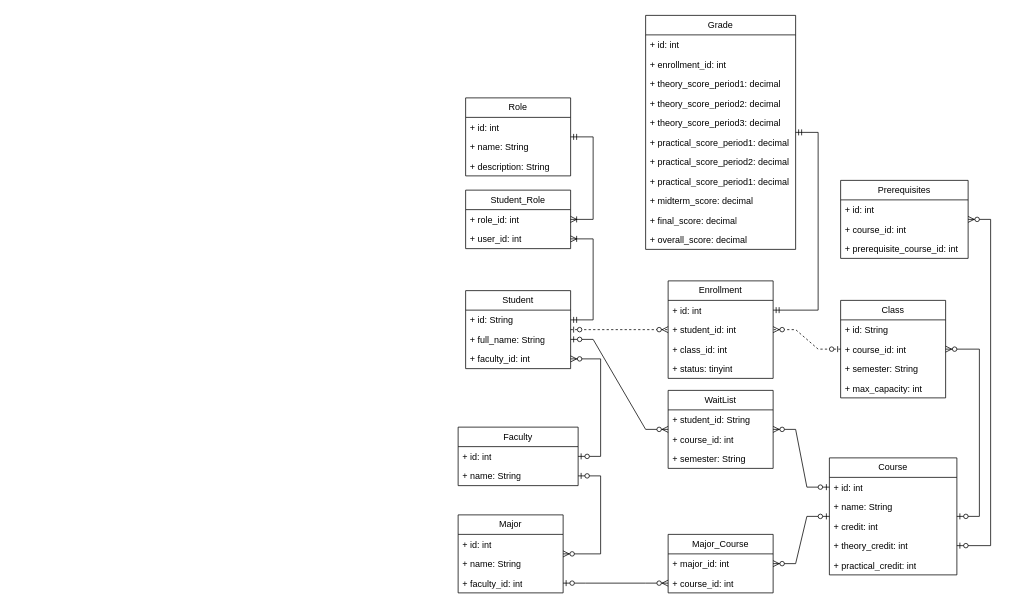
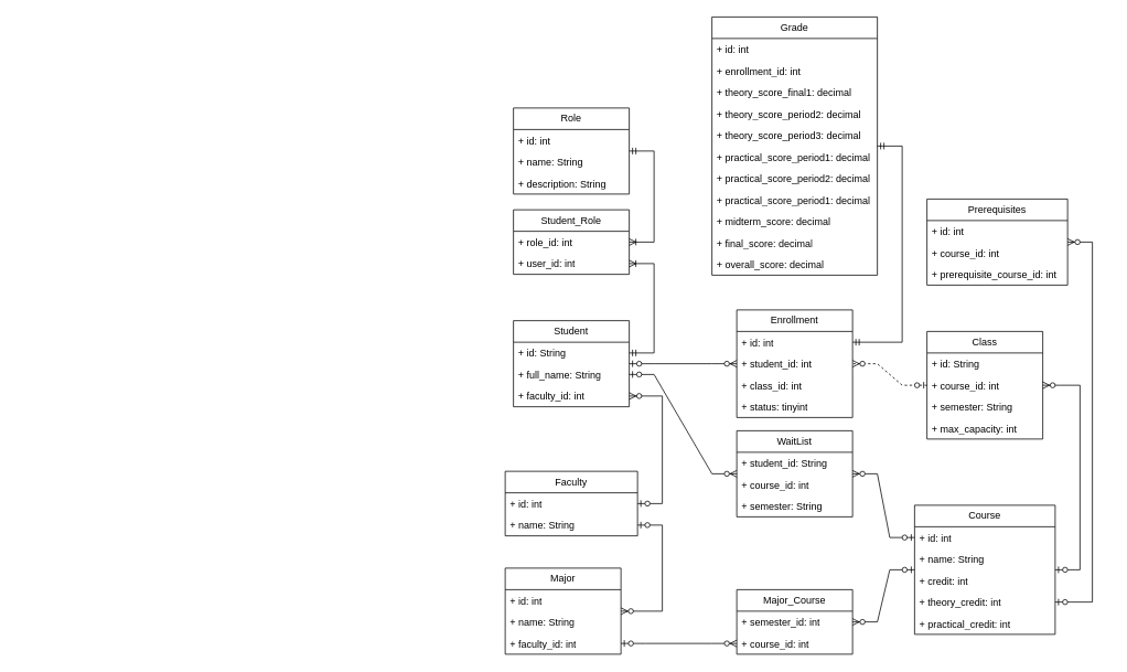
  <mxCell id="0" />
  <mxCell id="1" parent="0" />
  <mxCell id="2" value="Student_Role" style="swimlane;fontStyle=0;childLayout=stackLayout;horizontal=1;startSize=26;fillColor=none;horizontalStack=0;resizeParent=1;resizeParentMax=0;resizeLast=0;collapsible=1;marginBottom=0;whiteSpace=wrap;html=1;" parent="1" vertex="1"><mxGeometry x="620" y="253" width="140" height="78" as="geometry" /></mxCell>
  <mxCell id="3" value="+ role_id: int" style="text;strokeColor=none;fillColor=none;align=left;verticalAlign=top;spacingLeft=4;spacingRight=4;overflow=hidden;rotatable=0;points=[[0,0.5],[1,0.5]];portConstraint=eastwest;whiteSpace=wrap;html=1;" parent="2" vertex="1"><mxGeometry y="26" width="140" height="26" as="geometry" /></mxCell>
  <mxCell id="4" value="+ user_id: int" style="text;strokeColor=none;fillColor=none;align=left;verticalAlign=top;spacingLeft=4;spacingRight=4;overflow=hidden;rotatable=0;points=[[0,0.5],[1,0.5]];portConstraint=eastwest;whiteSpace=wrap;html=1;" parent="2" vertex="1"><mxGeometry y="52" width="140" height="26" as="geometry" /></mxCell>
  <mxCell id="5" value="Role" style="swimlane;fontStyle=0;childLayout=stackLayout;horizontal=1;startSize=26;fillColor=none;horizontalStack=0;resizeParent=1;resizeParentMax=0;resizeLast=0;collapsible=1;marginBottom=0;whiteSpace=wrap;html=1;" parent="1" vertex="1"><mxGeometry x="620" y="130" width="140" height="104" as="geometry" /></mxCell>
  <mxCell id="6" value="+ id: int" style="text;strokeColor=none;fillColor=none;align=left;verticalAlign=top;spacingLeft=4;spacingRight=4;overflow=hidden;rotatable=0;points=[[0,0.5],[1,0.5]];portConstraint=eastwest;whiteSpace=wrap;html=1;" parent="5" vertex="1"><mxGeometry y="26" width="140" height="26" as="geometry" /></mxCell>
  <mxCell id="7" value="+ name: String" style="text;strokeColor=none;fillColor=none;align=left;verticalAlign=top;spacingLeft=4;spacingRight=4;overflow=hidden;rotatable=0;points=[[0,0.5],[1,0.5]];portConstraint=eastwest;whiteSpace=wrap;html=1;" parent="5" vertex="1"><mxGeometry y="52" width="140" height="26" as="geometry" /></mxCell>
  <mxCell id="8" value="+ description: String" style="text;strokeColor=none;fillColor=none;align=left;verticalAlign=top;spacingLeft=4;spacingRight=4;overflow=hidden;rotatable=0;points=[[0,0.5],[1,0.5]];portConstraint=eastwest;whiteSpace=wrap;html=1;" parent="5" vertex="1"><mxGeometry y="78" width="140" height="26" as="geometry" /></mxCell>
  <mxCell id="9" value="" style="edgeStyle=entityRelationEdgeStyle;fontSize=12;html=1;endArrow=ERoneToMany;startArrow=ERmandOne;rounded=0;entryX=1;entryY=0.5;entryDx=0;entryDy=0;exitX=1;exitY=0.5;exitDx=0;exitDy=0;" parent="1" source="12" target="4" edge="1"><mxGeometry width="100" height="100" relative="1" as="geometry"><mxPoint x="535" y="248" as="sourcePoint" /><mxPoint x="430" y="372" as="targetPoint" /><Array as="points"><mxPoint x="130" y="291.75" /><mxPoint x="450" y="323" /><mxPoint x="20" y="251.75" /></Array></mxGeometry></mxCell>
  <mxCell id="10" value="" style="edgeStyle=entityRelationEdgeStyle;fontSize=12;html=1;endArrow=ERoneToMany;startArrow=ERmandOne;rounded=0;" parent="1" source="5" target="3" edge="1"><mxGeometry width="100" height="100" relative="1" as="geometry"><mxPoint x="310" y="543" as="sourcePoint" /><mxPoint x="440" y="420" as="targetPoint" /><Array as="points"><mxPoint x="560" y="250" /></Array></mxGeometry></mxCell>
  <mxCell id="11" value="Student" style="swimlane;fontStyle=0;childLayout=stackLayout;horizontal=1;startSize=26;fillColor=none;horizontalStack=0;resizeParent=1;resizeParentMax=0;resizeLast=0;collapsible=1;marginBottom=0;whiteSpace=wrap;html=1;" parent="1" vertex="1"><mxGeometry x="620" y="387" width="140" height="104" as="geometry" /></mxCell>
  <mxCell id="12" value="+ id: String" style="text;strokeColor=none;fillColor=none;align=left;verticalAlign=top;spacingLeft=4;spacingRight=4;overflow=hidden;rotatable=0;points=[[0,0.5],[1,0.5]];portConstraint=eastwest;whiteSpace=wrap;html=1;" parent="11" vertex="1"><mxGeometry y="26" width="140" height="26" as="geometry" /></mxCell>
  <mxCell id="13" value="+ full_name: String" style="text;strokeColor=none;fillColor=none;align=left;verticalAlign=top;spacingLeft=4;spacingRight=4;overflow=hidden;rotatable=0;points=[[0,0.5],[1,0.5]];portConstraint=eastwest;whiteSpace=wrap;html=1;" parent="11" vertex="1"><mxGeometry y="52" width="140" height="26" as="geometry" /></mxCell>
  <mxCell id="14" value="+ faculty_id: int" style="text;strokeColor=none;fillColor=none;align=left;verticalAlign=top;spacingLeft=4;spacingRight=4;overflow=hidden;rotatable=0;points=[[0,0.5],[1,0.5]];portConstraint=eastwest;whiteSpace=wrap;html=1;" parent="11" vertex="1"><mxGeometry y="78" width="140" height="26" as="geometry" /></mxCell>
  <mxCell id="15" value="Faculty" style="swimlane;fontStyle=0;childLayout=stackLayout;horizontal=1;startSize=26;fillColor=none;horizontalStack=0;resizeParent=1;resizeParentMax=0;resizeLast=0;collapsible=1;marginBottom=0;whiteSpace=wrap;html=1;" parent="1" vertex="1"><mxGeometry x="610" y="569" width="160" height="78" as="geometry" /></mxCell>
  <mxCell id="16" value="+ id: int" style="text;strokeColor=none;fillColor=none;align=left;verticalAlign=top;spacingLeft=4;spacingRight=4;overflow=hidden;rotatable=0;points=[[0,0.5],[1,0.5]];portConstraint=eastwest;whiteSpace=wrap;html=1;" parent="15" vertex="1"><mxGeometry y="26" width="160" height="26" as="geometry" /></mxCell>
  <mxCell id="17" value="+ name: String" style="text;strokeColor=none;fillColor=none;align=left;verticalAlign=top;spacingLeft=4;spacingRight=4;overflow=hidden;rotatable=0;points=[[0,0.5],[1,0.5]];portConstraint=eastwest;whiteSpace=wrap;html=1;" parent="15" vertex="1"><mxGeometry y="52" width="160" height="26" as="geometry" /></mxCell>
  <mxCell id="18" value="Course" style="swimlane;fontStyle=0;childLayout=stackLayout;horizontal=1;startSize=26;fillColor=none;horizontalStack=0;resizeParent=1;resizeParentMax=0;resizeLast=0;collapsible=1;marginBottom=0;whiteSpace=wrap;html=1;" parent="1" vertex="1"><mxGeometry x="1105" y="610" width="170" height="156" as="geometry" /></mxCell>
  <mxCell id="19" value="+ id: int" style="text;strokeColor=none;fillColor=none;align=left;verticalAlign=top;spacingLeft=4;spacingRight=4;overflow=hidden;rotatable=0;points=[[0,0.5],[1,0.5]];portConstraint=eastwest;whiteSpace=wrap;html=1;glass=0;rounded=0;sketch=1;curveFitting=1;jiggle=2;" parent="18" vertex="1"><mxGeometry y="26" width="170" height="26" as="geometry" /></mxCell>
  <mxCell id="20" value="+ name: String" style="text;strokeColor=none;fillColor=none;align=left;verticalAlign=top;spacingLeft=4;spacingRight=4;overflow=hidden;rotatable=0;points=[[0,0.5],[1,0.5]];portConstraint=eastwest;whiteSpace=wrap;html=1;" parent="18" vertex="1"><mxGeometry y="52" width="170" height="26" as="geometry" /></mxCell>
  <mxCell id="21" value="+ credit: int" style="text;strokeColor=none;fillColor=none;align=left;verticalAlign=top;spacingLeft=4;spacingRight=4;overflow=hidden;rotatable=0;points=[[0,0.5],[1,0.5]];portConstraint=eastwest;whiteSpace=wrap;html=1;" parent="18" vertex="1"><mxGeometry y="78" width="170" height="26" as="geometry" /></mxCell>
  <mxCell id="22" value="+ theory_credit: int" style="text;strokeColor=none;fillColor=none;align=left;verticalAlign=top;spacingLeft=4;spacingRight=4;overflow=hidden;rotatable=0;points=[[0,0.5],[1,0.5]];portConstraint=eastwest;whiteSpace=wrap;html=1;" parent="18" vertex="1"><mxGeometry y="104" width="170" height="26" as="geometry" /></mxCell>
  <mxCell id="23" value="+ practical_credit: int" style="text;strokeColor=none;fillColor=none;align=left;verticalAlign=top;spacingLeft=4;spacingRight=4;overflow=hidden;rotatable=0;points=[[0,0.5],[1,0.5]];portConstraint=eastwest;whiteSpace=wrap;html=1;" parent="18" vertex="1"><mxGeometry y="130" width="170" height="26" as="geometry" /></mxCell>
  <mxCell id="24" value="Class" style="swimlane;fontStyle=0;childLayout=stackLayout;horizontal=1;startSize=26;fillColor=none;horizontalStack=0;resizeParent=1;resizeParentMax=0;resizeLast=0;collapsible=1;marginBottom=0;whiteSpace=wrap;html=1;" parent="1" vertex="1"><mxGeometry x="1120" y="400" width="140" height="130" as="geometry" /></mxCell>
  <mxCell id="25" value="+ id: String" style="text;strokeColor=none;fillColor=none;align=left;verticalAlign=top;spacingLeft=4;spacingRight=4;overflow=hidden;rotatable=0;points=[[0,0.5],[1,0.5]];portConstraint=eastwest;whiteSpace=wrap;html=1;" parent="24" vertex="1"><mxGeometry y="26" width="140" height="26" as="geometry" /></mxCell>
  <mxCell id="26" value="+ course_id: int" style="text;strokeColor=none;fillColor=none;align=left;verticalAlign=top;spacingLeft=4;spacingRight=4;overflow=hidden;rotatable=0;points=[[0,0.5],[1,0.5]];portConstraint=eastwest;whiteSpace=wrap;html=1;" parent="24" vertex="1"><mxGeometry y="52" width="140" height="26" as="geometry" /></mxCell>
  <mxCell id="27" value="+ semester: String" style="text;strokeColor=none;fillColor=none;align=left;verticalAlign=top;spacingLeft=4;spacingRight=4;overflow=hidden;rotatable=0;points=[[0,0.5],[1,0.5]];portConstraint=eastwest;whiteSpace=wrap;html=1;" parent="24" vertex="1"><mxGeometry y="78" width="140" height="26" as="geometry" /></mxCell>
  <mxCell id="28" value="+ max_capacity: int" style="text;strokeColor=none;fillColor=none;align=left;verticalAlign=top;spacingLeft=4;spacingRight=4;overflow=hidden;rotatable=0;points=[[0,0.5],[1,0.5]];portConstraint=eastwest;whiteSpace=wrap;html=1;" parent="24" vertex="1"><mxGeometry y="104" width="140" height="26" as="geometry" /></mxCell>
  <mxCell id="29" value="Enrollment" style="swimlane;fontStyle=0;childLayout=stackLayout;horizontal=1;startSize=26;fillColor=none;horizontalStack=0;resizeParent=1;resizeParentMax=0;resizeLast=0;collapsible=1;marginBottom=0;whiteSpace=wrap;html=1;" parent="1" vertex="1"><mxGeometry x="890" y="374" width="140" height="130" as="geometry" /></mxCell>
  <mxCell id="30" value="+ id: int" style="text;strokeColor=none;fillColor=none;align=left;verticalAlign=top;spacingLeft=4;spacingRight=4;overflow=hidden;rotatable=0;points=[[0,0.5],[1,0.5]];portConstraint=eastwest;whiteSpace=wrap;html=1;" parent="29" vertex="1"><mxGeometry y="26" width="140" height="26" as="geometry" /></mxCell>
  <mxCell id="31" value="+ student_id: int" style="text;strokeColor=none;fillColor=none;align=left;verticalAlign=top;spacingLeft=4;spacingRight=4;overflow=hidden;rotatable=0;points=[[0,0.5],[1,0.5]];portConstraint=eastwest;whiteSpace=wrap;html=1;" parent="29" vertex="1"><mxGeometry y="52" width="140" height="26" as="geometry" /></mxCell>
  <mxCell id="32" value="+ class_id: int" style="text;strokeColor=none;fillColor=none;align=left;verticalAlign=top;spacingLeft=4;spacingRight=4;overflow=hidden;rotatable=0;points=[[0,0.5],[1,0.5]];portConstraint=eastwest;whiteSpace=wrap;html=1;" parent="29" vertex="1"><mxGeometry y="78" width="140" height="26" as="geometry" /></mxCell>
  <mxCell id="33" value="+ status: tinyint" style="text;strokeColor=none;fillColor=none;align=left;verticalAlign=top;spacingLeft=4;spacingRight=4;overflow=hidden;rotatable=0;points=[[0,0.5],[1,0.5]];portConstraint=eastwest;whiteSpace=wrap;html=1;" parent="29" vertex="1"><mxGeometry y="104" width="140" height="26" as="geometry" /></mxCell>
  <mxCell id="34" value="" style="edgeStyle=entityRelationEdgeStyle;fontSize=12;html=1;endArrow=ERzeroToMany;startArrow=ERzeroToOne;rounded=0;" parent="1" source="18" target="24" edge="1"><mxGeometry width="100" height="100" relative="1" as="geometry"><mxPoint x="480" y="790" as="sourcePoint" /><mxPoint x="580" y="690" as="targetPoint" /><Array as="points"><mxPoint x="1300" y="590" /></Array></mxGeometry></mxCell>
- <mxCell id="35" value="" style="edgeStyle=entityRelationEdgeStyle;fontSize=12;html=1;endArrow=ERzeroToMany;startArrow=ERzeroToOne;rounded=0;dashed=1;" parent="1" source="11" target="29" edge="1"><mxGeometry width="100" height="100" relative="1" as="geometry"><mxPoint x="790" y="540" as="sourcePoint" /><mxPoint x="720" y="600" as="targetPoint" /></mxGeometry></mxCell>
+ <mxCell id="35" value="" style="edgeStyle=entityRelationEdgeStyle;fontSize=12;html=1;endArrow=ERzeroToMany;startArrow=ERzeroToOne;rounded=0;" parent="1" source="11" target="29" edge="1"><mxGeometry width="100" height="100" relative="1" as="geometry"><mxPoint x="790" y="540" as="sourcePoint" /><mxPoint x="720" y="600" as="targetPoint" /></mxGeometry></mxCell>
  <mxCell id="36" value="" style="edgeStyle=entityRelationEdgeStyle;fontSize=12;html=1;endArrow=ERzeroToMany;startArrow=ERzeroToOne;rounded=0;dashed=1;" parent="1" source="24" target="29" edge="1"><mxGeometry width="100" height="100" relative="1" as="geometry"><mxPoint x="620" y="790" as="sourcePoint" /><mxPoint x="720" y="690" as="targetPoint" /></mxGeometry></mxCell>
  <mxCell id="37" value="Major_Course" style="swimlane;fontStyle=0;childLayout=stackLayout;horizontal=1;startSize=26;fillColor=none;horizontalStack=0;resizeParent=1;resizeParentMax=0;resizeLast=0;collapsible=1;marginBottom=0;whiteSpace=wrap;html=1;" parent="1" vertex="1"><mxGeometry x="890" y="712" width="140" height="78" as="geometry" /></mxCell>
- <mxCell id="38" value="+ major_id: int" style="text;strokeColor=none;fillColor=none;align=left;verticalAlign=top;spacingLeft=4;spacingRight=4;overflow=hidden;rotatable=0;points=[[0,0.5],[1,0.5]];portConstraint=eastwest;whiteSpace=wrap;html=1;" parent="37" vertex="1"><mxGeometry y="26" width="140" height="26" as="geometry" /></mxCell>
+ <mxCell id="38" value="+ semester_id: int" style="text;strokeColor=none;fillColor=none;align=left;verticalAlign=top;spacingLeft=4;spacingRight=4;overflow=hidden;rotatable=0;points=[[0,0.5],[1,0.5]];portConstraint=eastwest;whiteSpace=wrap;html=1;" parent="37" vertex="1"><mxGeometry y="26" width="140" height="26" as="geometry" /></mxCell>
  <mxCell id="39" value="+ course_id: int" style="text;strokeColor=none;fillColor=none;align=left;verticalAlign=top;spacingLeft=4;spacingRight=4;overflow=hidden;rotatable=0;points=[[0,0.5],[1,0.5]];portConstraint=eastwest;whiteSpace=wrap;html=1;" parent="37" vertex="1"><mxGeometry y="52" width="140" height="26" as="geometry" /></mxCell>
  <mxCell id="40" value="" style="edgeStyle=entityRelationEdgeStyle;fontSize=12;html=1;endArrow=ERzeroToMany;startArrow=ERzeroToOne;rounded=0;" parent="1" source="18" target="37" edge="1"><mxGeometry width="100" height="100" relative="1" as="geometry"><mxPoint x="810" y="580" as="sourcePoint" /><mxPoint x="910" y="480" as="targetPoint" /></mxGeometry></mxCell>
  <mxCell id="41" value="" style="edgeStyle=entityRelationEdgeStyle;fontSize=12;html=1;endArrow=ERzeroToMany;startArrow=ERzeroToOne;rounded=0;entryX=0;entryY=0.5;entryDx=0;entryDy=0;" parent="1" source="70" target="39" edge="1"><mxGeometry width="100" height="100" relative="1" as="geometry"><mxPoint x="810" y="580" as="sourcePoint" /><mxPoint x="910" y="480" as="targetPoint" /></mxGeometry></mxCell>
  <mxCell id="42" value="Prerequisites" style="swimlane;fontStyle=0;childLayout=stackLayout;horizontal=1;startSize=26;fillColor=none;horizontalStack=0;resizeParent=1;resizeParentMax=0;resizeLast=0;collapsible=1;marginBottom=0;whiteSpace=wrap;html=1;" parent="1" vertex="1"><mxGeometry x="1120" y="240" width="170" height="104" as="geometry" /></mxCell>
  <mxCell id="43" value="+ id: int" style="text;strokeColor=none;fillColor=none;align=left;verticalAlign=top;spacingLeft=4;spacingRight=4;overflow=hidden;rotatable=0;points=[[0,0.5],[1,0.5]];portConstraint=eastwest;whiteSpace=wrap;html=1;" parent="42" vertex="1"><mxGeometry y="26" width="170" height="26" as="geometry" /></mxCell>
  <mxCell id="44" value="+ course_id: int" style="text;strokeColor=none;fillColor=none;align=left;verticalAlign=top;spacingLeft=4;spacingRight=4;overflow=hidden;rotatable=0;points=[[0,0.5],[1,0.5]];portConstraint=eastwest;whiteSpace=wrap;html=1;" parent="42" vertex="1"><mxGeometry y="52" width="170" height="26" as="geometry" /></mxCell>
  <mxCell id="45" value="+ prerequisite_course_id: int" style="text;strokeColor=none;fillColor=none;align=left;verticalAlign=top;spacingLeft=4;spacingRight=4;overflow=hidden;rotatable=0;points=[[0,0.5],[1,0.5]];portConstraint=eastwest;whiteSpace=wrap;html=1;" parent="42" vertex="1"><mxGeometry y="78" width="170" height="26" as="geometry" /></mxCell>
  <mxCell id="46" value="" style="edgeStyle=entityRelationEdgeStyle;fontSize=12;html=1;endArrow=ERzeroToMany;startArrow=ERzeroToOne;rounded=0;" parent="1" source="22" target="42" edge="1"><mxGeometry width="100" height="100" relative="1" as="geometry"><mxPoint x="780" y="710" as="sourcePoint" /><mxPoint x="880" y="610" as="targetPoint" /><Array as="points"><mxPoint x="1340" y="530" /><mxPoint x="1340" y="520" /></Array></mxGeometry></mxCell>
  <mxCell id="47" value="Grade" style="swimlane;fontStyle=0;childLayout=stackLayout;horizontal=1;startSize=26;fillColor=none;horizontalStack=0;resizeParent=1;resizeParentMax=0;resizeLast=0;collapsible=1;marginBottom=0;whiteSpace=wrap;html=1;" parent="1" vertex="1"><mxGeometry x="860" y="20" width="200" height="312" as="geometry" /></mxCell>
  <mxCell id="48" value="+ id: int" style="text;strokeColor=none;fillColor=none;align=left;verticalAlign=top;spacingLeft=4;spacingRight=4;overflow=hidden;rotatable=0;points=[[0,0.5],[1,0.5]];portConstraint=eastwest;whiteSpace=wrap;html=1;" parent="47" vertex="1"><mxGeometry y="26" width="200" height="26" as="geometry" /></mxCell>
  <mxCell id="49" value="+ enrollment_id: int" style="text;strokeColor=none;fillColor=none;align=left;verticalAlign=top;spacingLeft=4;spacingRight=4;overflow=hidden;rotatable=0;points=[[0,0.5],[1,0.5]];portConstraint=eastwest;whiteSpace=wrap;html=1;" parent="47" vertex="1"><mxGeometry y="52" width="200" height="26" as="geometry" /></mxCell>
- <mxCell id="50" value="+ theory_score_period1: decimal" style="text;strokeColor=none;fillColor=none;align=left;verticalAlign=top;spacingLeft=4;spacingRight=4;overflow=hidden;rotatable=0;points=[[0,0.5],[1,0.5]];portConstraint=eastwest;whiteSpace=wrap;html=1;" parent="47" vertex="1"><mxGeometry y="78" width="200" height="26" as="geometry" /></mxCell>
+ <mxCell id="50" value="+ theory_score_final1: decimal" style="text;strokeColor=none;fillColor=none;align=left;verticalAlign=top;spacingLeft=4;spacingRight=4;overflow=hidden;rotatable=0;points=[[0,0.5],[1,0.5]];portConstraint=eastwest;whiteSpace=wrap;html=1;" parent="47" vertex="1"><mxGeometry y="78" width="200" height="26" as="geometry" /></mxCell>
  <mxCell id="51" value="+ theory_score_period2: decimal" style="text;strokeColor=none;fillColor=none;align=left;verticalAlign=top;spacingLeft=4;spacingRight=4;overflow=hidden;rotatable=0;points=[[0,0.5],[1,0.5]];portConstraint=eastwest;whiteSpace=wrap;html=1;" parent="47" vertex="1"><mxGeometry y="104" width="200" height="26" as="geometry" /></mxCell>
  <mxCell id="52" value="+ theory_score_period3: decimal" style="text;strokeColor=none;fillColor=none;align=left;verticalAlign=top;spacingLeft=4;spacingRight=4;overflow=hidden;rotatable=0;points=[[0,0.5],[1,0.5]];portConstraint=eastwest;whiteSpace=wrap;html=1;" parent="47" vertex="1"><mxGeometry y="130" width="200" height="26" as="geometry" /></mxCell>
  <mxCell id="53" value="+ practical_score_period1: decimal" style="text;strokeColor=none;fillColor=none;align=left;verticalAlign=top;spacingLeft=4;spacingRight=4;overflow=hidden;rotatable=0;points=[[0,0.5],[1,0.5]];portConstraint=eastwest;whiteSpace=wrap;html=1;" parent="47" vertex="1"><mxGeometry y="156" width="200" height="26" as="geometry" /></mxCell>
  <mxCell id="54" value="+ practical_score_period2: decimal" style="text;strokeColor=none;fillColor=none;align=left;verticalAlign=top;spacingLeft=4;spacingRight=4;overflow=hidden;rotatable=0;points=[[0,0.5],[1,0.5]];portConstraint=eastwest;whiteSpace=wrap;html=1;" parent="47" vertex="1"><mxGeometry y="182" width="200" height="26" as="geometry" /></mxCell>
  <mxCell id="55" value="+ practical_score_period1: decimal" style="text;strokeColor=none;fillColor=none;align=left;verticalAlign=top;spacingLeft=4;spacingRight=4;overflow=hidden;rotatable=0;points=[[0,0.5],[1,0.5]];portConstraint=eastwest;whiteSpace=wrap;html=1;" parent="47" vertex="1"><mxGeometry y="208" width="200" height="26" as="geometry" /></mxCell>
  <mxCell id="56" value="+ midterm_score: decimal" style="text;strokeColor=none;fillColor=none;align=left;verticalAlign=top;spacingLeft=4;spacingRight=4;overflow=hidden;rotatable=0;points=[[0,0.5],[1,0.5]];portConstraint=eastwest;whiteSpace=wrap;html=1;" parent="47" vertex="1"><mxGeometry y="234" width="200" height="26" as="geometry" /></mxCell>
  <mxCell id="57" value="+ final_score: decimal" style="text;strokeColor=none;fillColor=none;align=left;verticalAlign=top;spacingLeft=4;spacingRight=4;overflow=hidden;rotatable=0;points=[[0,0.5],[1,0.5]];portConstraint=eastwest;whiteSpace=wrap;html=1;" parent="47" vertex="1"><mxGeometry y="260" width="200" height="26" as="geometry" /></mxCell>
  <mxCell id="58" value="+ overall_score: decimal" style="text;strokeColor=none;fillColor=none;align=left;verticalAlign=top;spacingLeft=4;spacingRight=4;overflow=hidden;rotatable=0;points=[[0,0.5],[1,0.5]];portConstraint=eastwest;whiteSpace=wrap;html=1;" parent="47" vertex="1"><mxGeometry y="286" width="200" height="26" as="geometry" /></mxCell>
  <mxCell id="59" value="" style="edgeStyle=entityRelationEdgeStyle;fontSize=12;html=1;endArrow=ERmandOne;startArrow=ERmandOne;rounded=0;exitX=1;exitY=0.5;exitDx=0;exitDy=0;" parent="1" source="30" target="47" edge="1"><mxGeometry width="100" height="100" relative="1" as="geometry"><mxPoint x="780" y="460" as="sourcePoint" /><mxPoint x="880" y="360" as="targetPoint" /></mxGeometry></mxCell>
  <mxCell id="60" value="WaitList" style="swimlane;fontStyle=0;childLayout=stackLayout;horizontal=1;startSize=26;fillColor=none;horizontalStack=0;resizeParent=1;resizeParentMax=0;resizeLast=0;collapsible=1;marginBottom=0;whiteSpace=wrap;html=1;" vertex="1" parent="1"><mxGeometry x="890" y="520" width="140" height="104" as="geometry" /></mxCell>
  <mxCell id="61" value="+ student_id: String" style="text;strokeColor=none;fillColor=none;align=left;verticalAlign=top;spacingLeft=4;spacingRight=4;overflow=hidden;rotatable=0;points=[[0,0.5],[1,0.5]];portConstraint=eastwest;whiteSpace=wrap;html=1;" vertex="1" parent="60"><mxGeometry y="26" width="140" height="26" as="geometry" /></mxCell>
  <mxCell id="62" value="+ course_id: int" style="text;strokeColor=none;fillColor=none;align=left;verticalAlign=top;spacingLeft=4;spacingRight=4;overflow=hidden;rotatable=0;points=[[0,0.5],[1,0.5]];portConstraint=eastwest;whiteSpace=wrap;html=1;" vertex="1" parent="60"><mxGeometry y="52" width="140" height="26" as="geometry" /></mxCell>
  <mxCell id="63" value="+ semester: String" style="text;strokeColor=none;fillColor=none;align=left;verticalAlign=top;spacingLeft=4;spacingRight=4;overflow=hidden;rotatable=0;points=[[0,0.5],[1,0.5]];portConstraint=eastwest;whiteSpace=wrap;html=1;" vertex="1" parent="60"><mxGeometry y="78" width="140" height="26" as="geometry" /></mxCell>
  <mxCell id="64" value="" style="edgeStyle=entityRelationEdgeStyle;fontSize=12;html=1;endArrow=ERzeroToMany;startArrow=ERzeroToOne;rounded=0;" parent="1" source="15" target="14" edge="1"><mxGeometry width="100" height="100" relative="1" as="geometry"><mxPoint x="600" y="668" as="sourcePoint" /><mxPoint x="760" y="491" as="targetPoint" /><Array as="points"><mxPoint x="430" y="499" /><mxPoint x="780" y="570" /></Array></mxGeometry></mxCell>
  <mxCell id="65" value="" style="edgeStyle=entityRelationEdgeStyle;fontSize=12;html=1;endArrow=ERzeroToMany;startArrow=ERzeroToOne;rounded=0;" edge="1" parent="1" source="13" target="60"><mxGeometry width="100" height="100" relative="1" as="geometry"><mxPoint x="720" y="730" as="sourcePoint" /><mxPoint x="820" y="630" as="targetPoint" /></mxGeometry></mxCell>
  <mxCell id="66" value="" style="edgeStyle=entityRelationEdgeStyle;fontSize=12;html=1;endArrow=ERzeroToMany;startArrow=ERzeroToOne;rounded=0;exitX=0;exitY=0.5;exitDx=0;exitDy=0;" edge="1" parent="1" source="19" target="60"><mxGeometry width="100" height="100" relative="1" as="geometry"><mxPoint x="1060" y="660" as="sourcePoint" /><mxPoint x="1160" y="560" as="targetPoint" /></mxGeometry></mxCell>
  <mxCell id="67" value="Major" style="swimlane;fontStyle=0;childLayout=stackLayout;horizontal=1;startSize=26;fillColor=none;horizontalStack=0;resizeParent=1;resizeParentMax=0;resizeLast=0;collapsible=1;marginBottom=0;whiteSpace=wrap;html=1;" vertex="1" parent="1"><mxGeometry x="610" y="686" width="140" height="104" as="geometry" /></mxCell>
  <mxCell id="68" value="+ id: int" style="text;strokeColor=none;fillColor=none;align=left;verticalAlign=top;spacingLeft=4;spacingRight=4;overflow=hidden;rotatable=0;points=[[0,0.5],[1,0.5]];portConstraint=eastwest;whiteSpace=wrap;html=1;" vertex="1" parent="67"><mxGeometry y="26" width="140" height="26" as="geometry" /></mxCell>
  <mxCell id="69" value="+ name: String" style="text;strokeColor=none;fillColor=none;align=left;verticalAlign=top;spacingLeft=4;spacingRight=4;overflow=hidden;rotatable=0;points=[[0,0.5],[1,0.5]];portConstraint=eastwest;whiteSpace=wrap;html=1;" vertex="1" parent="67"><mxGeometry y="52" width="140" height="26" as="geometry" /></mxCell>
  <mxCell id="70" value="+ faculty_id: int" style="text;strokeColor=none;fillColor=none;align=left;verticalAlign=top;spacingLeft=4;spacingRight=4;overflow=hidden;rotatable=0;points=[[0,0.5],[1,0.5]];portConstraint=eastwest;whiteSpace=wrap;html=1;" vertex="1" parent="67"><mxGeometry y="78" width="140" height="26" as="geometry" /></mxCell>
  <mxCell id="71" value="" style="edgeStyle=entityRelationEdgeStyle;fontSize=12;html=1;endArrow=ERzeroToMany;startArrow=ERzeroToOne;rounded=0;" edge="1" parent="1" source="17" target="67"><mxGeometry width="100" height="100" relative="1" as="geometry"><mxPoint x="720" y="530" as="sourcePoint" /><mxPoint x="820" y="430" as="targetPoint" /></mxGeometry></mxCell>
